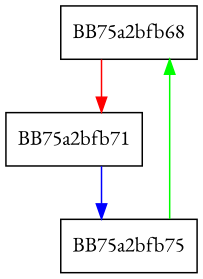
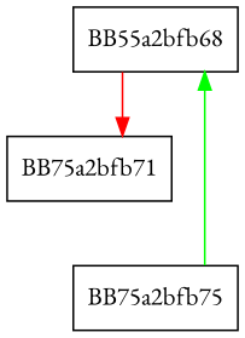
  digraph {
    fontname="EB Garamond"
    splines=ortho
    node [fontname="EB Garamond" shape=box]
    edge [fontname="EB Garamond"]
-   BB75a2bfb68
+   BB75a2bfb68 [label=BB55a2bfb68]
    BB75a2bfb71
    BB75a2bfb75
    BB75a2bfb68 -> BB75a2bfb71 [color=red]
-   BB75a2bfb71 -> BB75a2bfb75 [color=blue]
    BB75a2bfb75 -> BB75a2bfb68 [color=green]
  }
